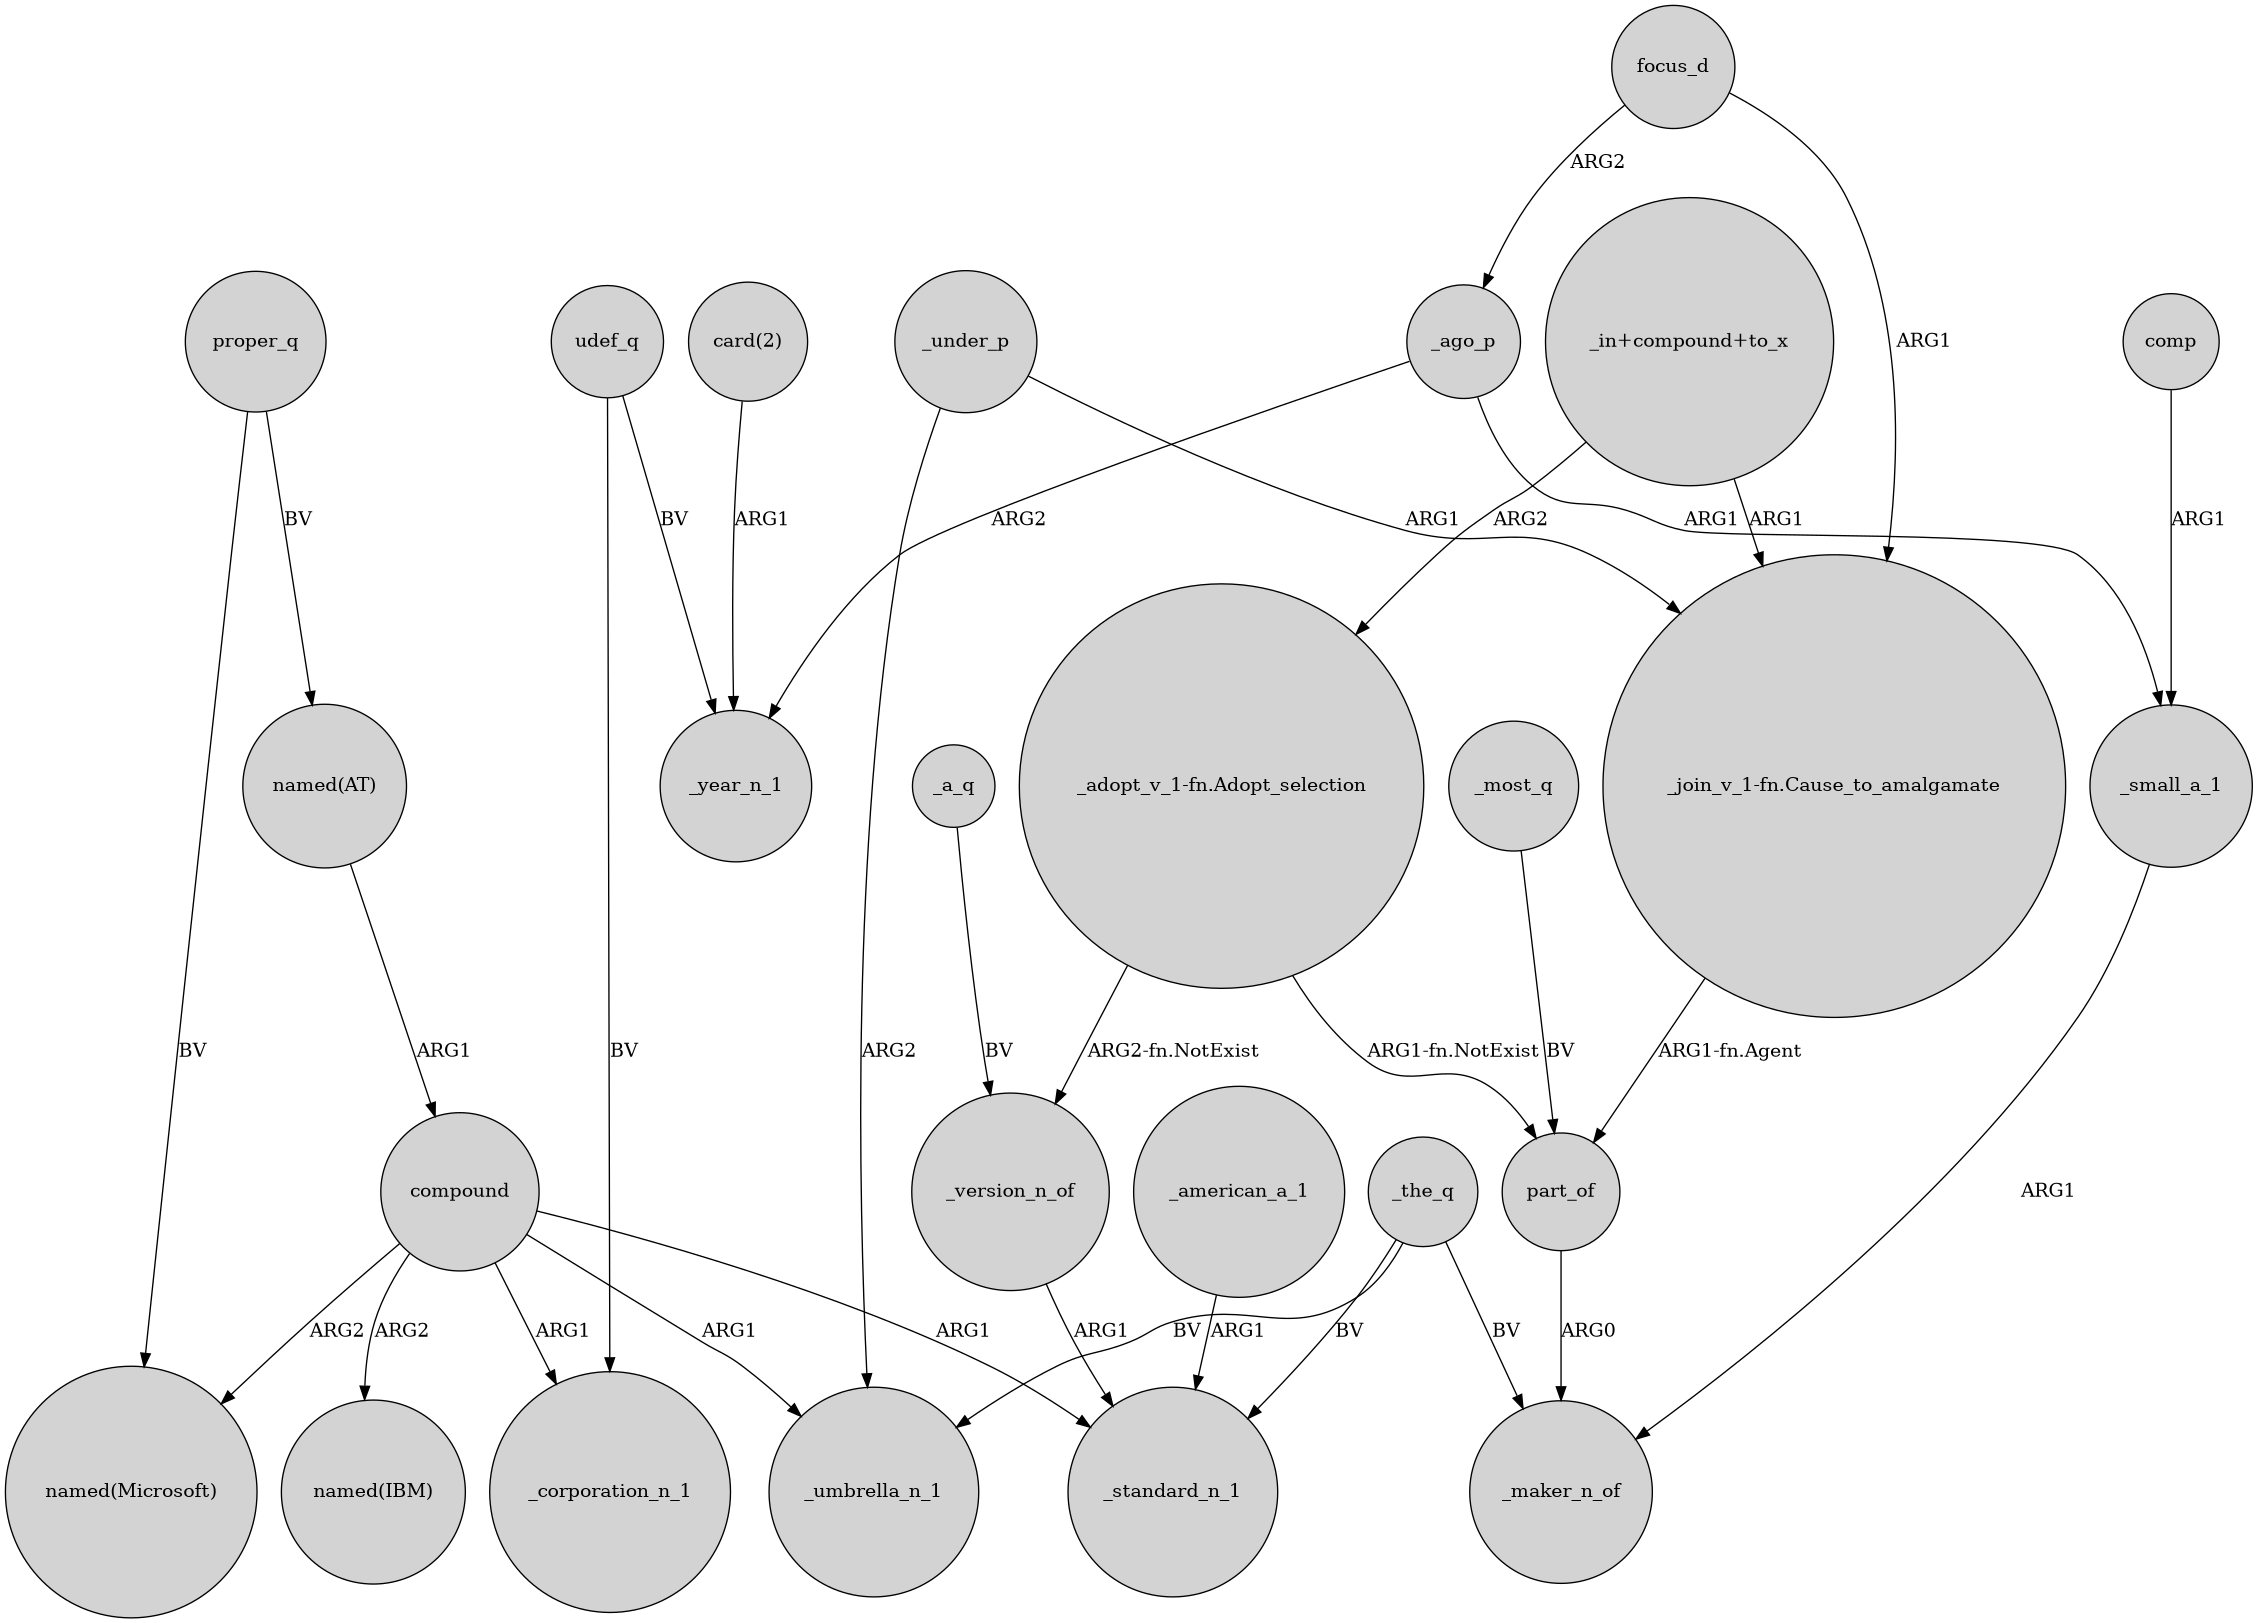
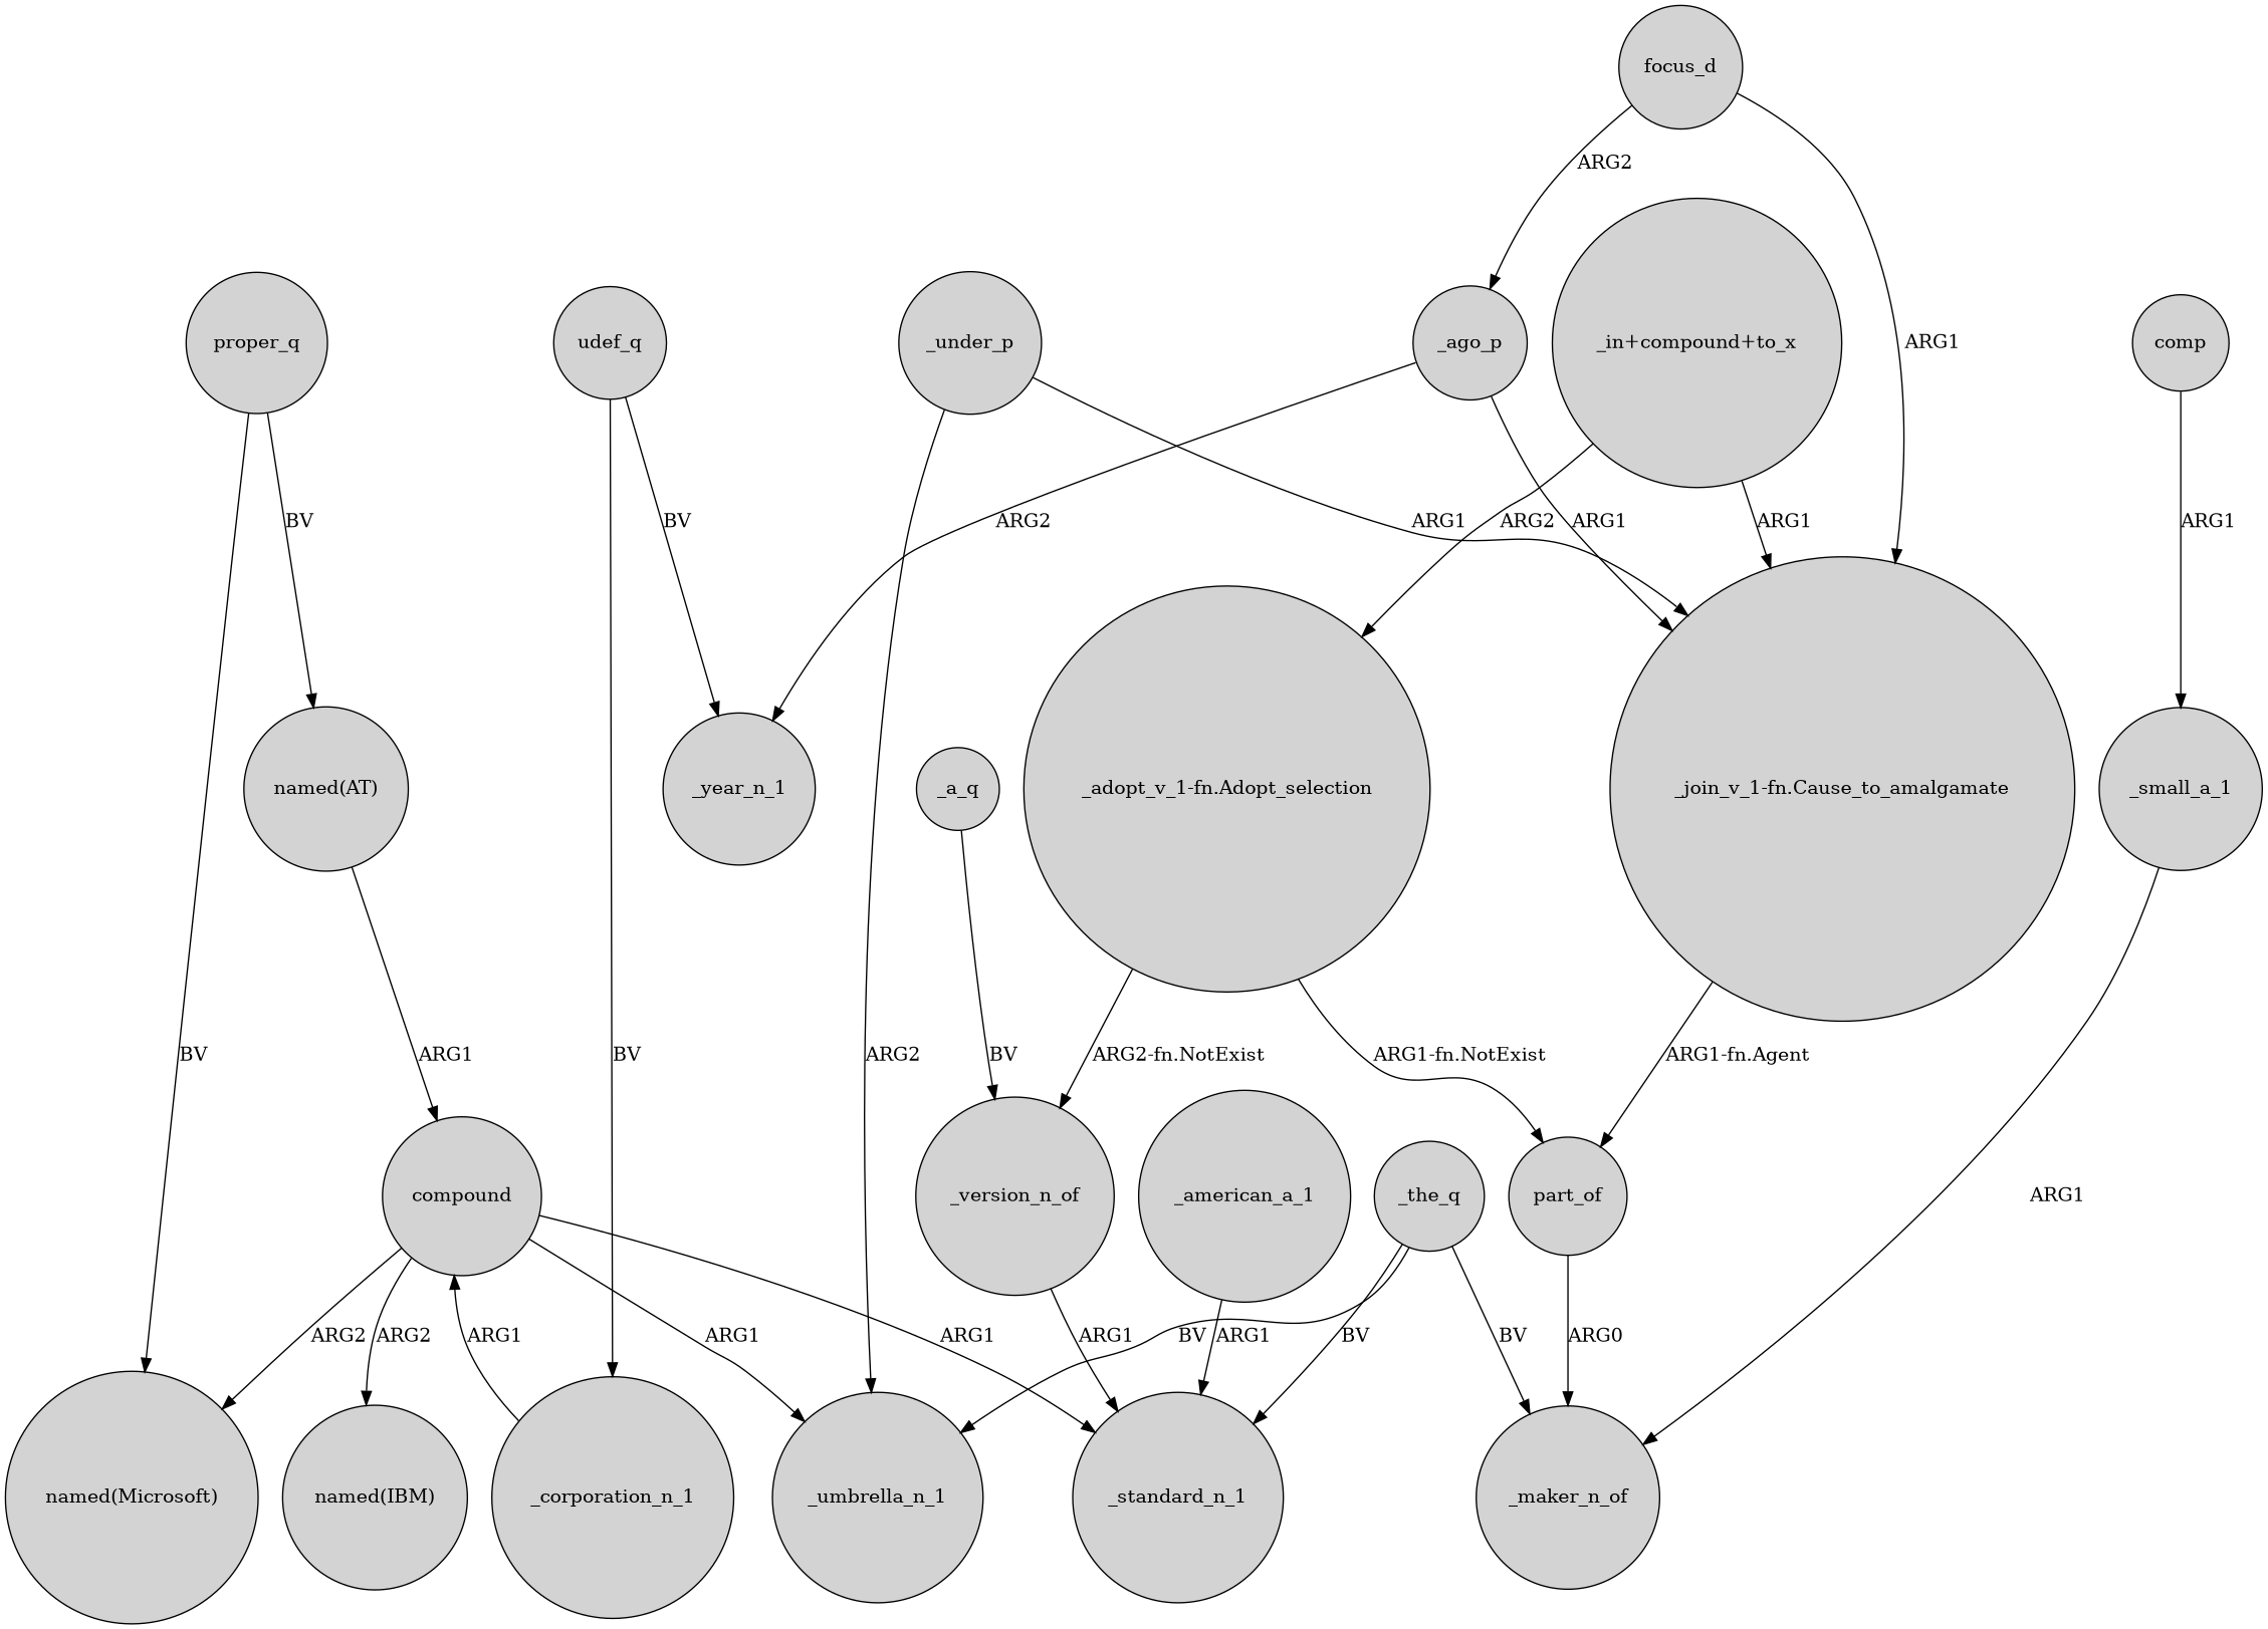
  digraph {
    node [shape=circle style=filled]
    _small_a_1
    _maker_n_of
    compound
    "named(Microsoft)"
    _umbrella_n_1
    _standard_n_1
    "named(IBM)"
    _corporation_n_1
    "named(AT)"
    "_join_v_1-fn.Cause_to_amalgamate"
    part_of
    _the_q
    proper_q
    "_adopt_v_1-fn.Adopt_selection"
    _version_n_of
    n16 [label="_in+compound+to_x"]
    udef_q
    _year_n_1
    _ago_p
    _a_q
-   "card(2)"
    comp
    _under_p
-   _most_q
    focus_d
    _american_a_1
    _small_a_1 -> _maker_n_of [label=ARG1]
    compound -> "named(Microsoft)" [label=ARG2]
    compound -> _umbrella_n_1 [label=ARG1]
    compound -> _standard_n_1 [label=ARG1]
    compound -> "named(IBM)" [label=ARG2]
-   compound -> _corporation_n_1 [label=ARG1]
+   _corporation_n_1 -> compound [label=ARG1]
    "named(AT)" -> compound [label=ARG1]
    "_join_v_1-fn.Cause_to_amalgamate" -> part_of [label="ARG1-fn.Agent"]
    part_of -> _maker_n_of [label=ARG0]
    _the_q -> _maker_n_of [label=BV]
    _the_q -> _umbrella_n_1 [label=BV]
    _the_q -> _standard_n_1 [label=BV]
    proper_q -> "named(Microsoft)" [label=BV]
    proper_q -> "named(AT)" [label=BV]
    "_adopt_v_1-fn.Adopt_selection" -> part_of [label="ARG1-fn.NotExist"]
    "_adopt_v_1-fn.Adopt_selection" -> _version_n_of [label="ARG2-fn.NotExist"]
    _version_n_of -> _standard_n_1 [label=ARG1]
    n16 -> "_join_v_1-fn.Cause_to_amalgamate" [label=ARG1]
    n16 -> "_adopt_v_1-fn.Adopt_selection" [label=ARG2]
    udef_q -> _corporation_n_1 [label=BV]
    udef_q -> _year_n_1 [label=BV]
-   _ago_p -> _small_a_1 [label=ARG1]
+   _ago_p -> "_join_v_1-fn.Cause_to_amalgamate" [label=ARG1]
    _ago_p -> _year_n_1 [label=ARG2]
    _a_q -> _version_n_of [label=BV]
-   "card(2)" -> _year_n_1 [label=ARG1]
    comp -> _small_a_1 [label=ARG1]
    _under_p -> _umbrella_n_1 [label=ARG2]
    _under_p -> "_join_v_1-fn.Cause_to_amalgamate" [label=ARG1]
-   _most_q -> part_of [label=BV]
    focus_d -> "_join_v_1-fn.Cause_to_amalgamate" [label=ARG1]
    focus_d -> _ago_p [label=ARG2]
    _american_a_1 -> _standard_n_1 [label=ARG1]
  }
